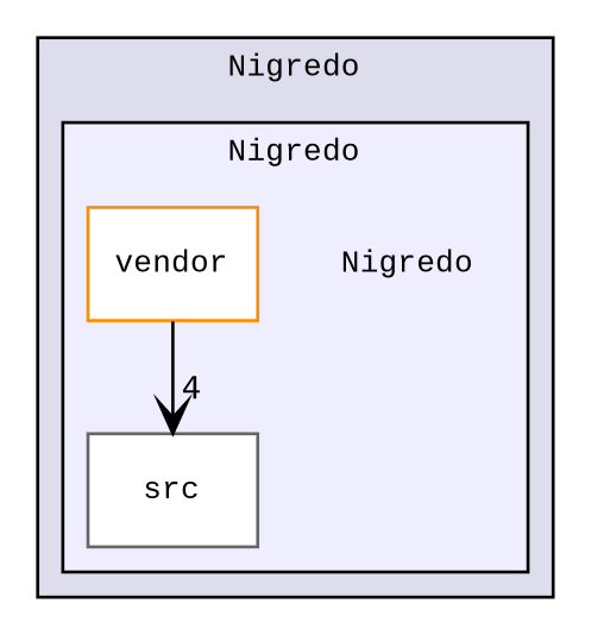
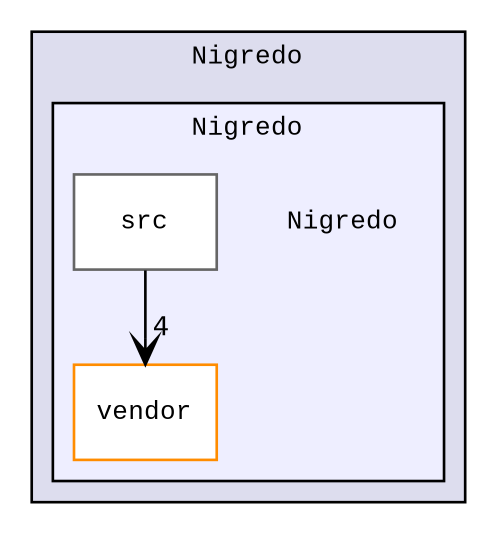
  digraph {
    compound=true
    fontname="Liberation Mono"
    node [fontname="Liberation Mono" fontsize=10 shape=box color=gray40 fillcolor=white style=filled]
    n1 [label=Nigredo shape=plaintext fillcolor="" style=""]
    n2 [label=src]
    n3 [color=darkorange label=vendor]
    subgraph cluster_1 {
      bgcolor="#ddddee"
      fontsize=10
      label=Nigredo
      pencolor=black
      subgraph cluster_2 {
        bgcolor="#eeeeff"
        fontsize=10
        pencolor=black
        n1
        n2
        n3
      }
    }
-   n3 -> n2 [headlabel=4 labeldistance=1.5 labelfontname=Helvetica labelfontsize=10 style=solid arrowhead=vee fontname="Liberation Mono"]
+   n2 -> n3 [headlabel=4 labeldistance=1.5 labelfontname=Helvetica labelfontsize=10 style=solid arrowhead=vee fontname="Liberation Mono"]
  }
